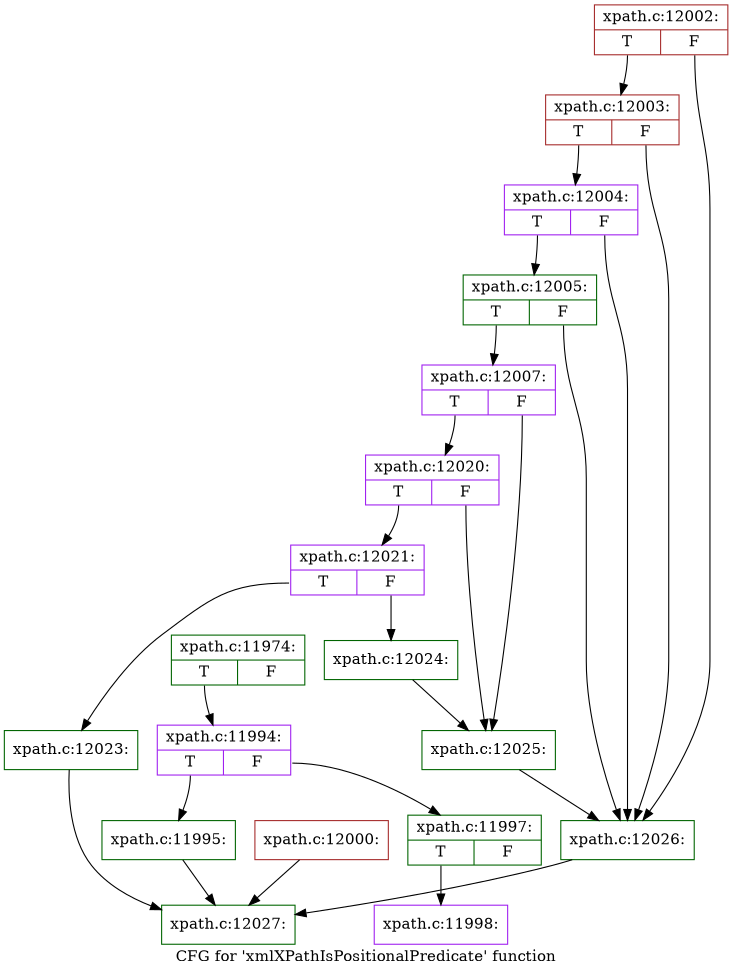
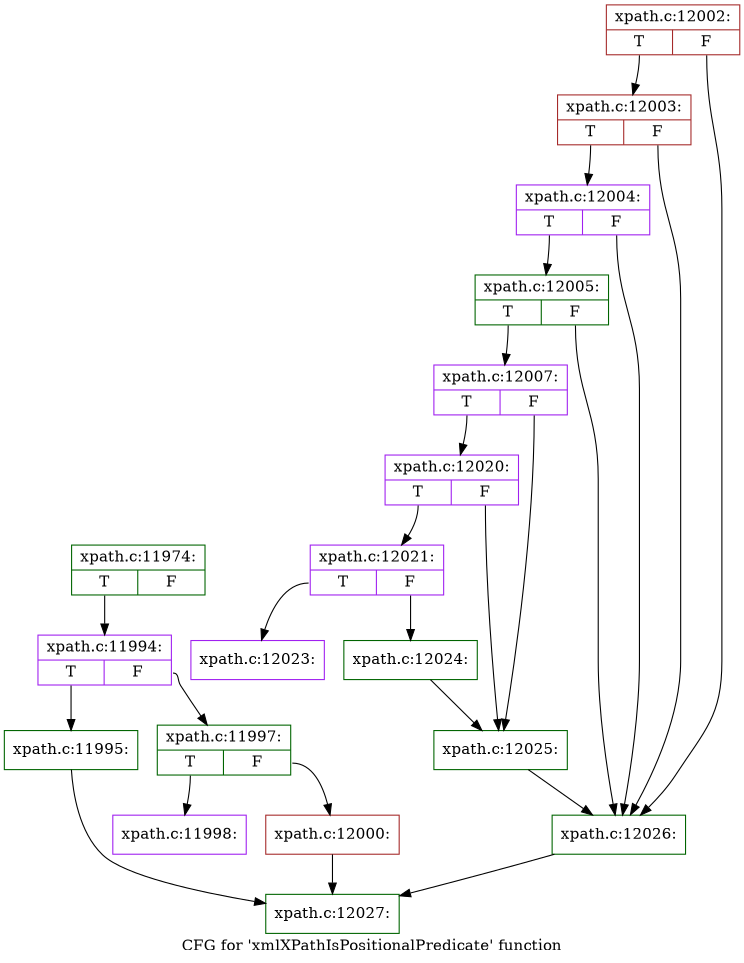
  digraph {
    label="CFG for 'xmlXPathIsPositionalPredicate' function"
    node [color=darkgreen shape=record]
    edge [tailport=s0]
    n1 [label="{xpath.c:11974:|{<s0>T|<s1>F}}"]
    n2 [color=purple label="{xpath.c:11994:|{<s0>T|<s1>F}}"]
    n3 [label="{xpath.c:11997:|{<s0>T|<s1>F}}"]
    n4 [label="{xpath.c:11995:}"]
    n5 [color=purple label="{xpath.c:11998:}"]
    n6 [color=brown label="{xpath.c:12000:}"]
    n7 [label="{xpath.c:12027:}"]
    n8 [color=brown label="{xpath.c:12002:|{<s0>T|<s1>F}}"]
    n9 [color=brown label="{xpath.c:12003:|{<s0>T|<s1>F}}"]
    n10 [label="{xpath.c:12026:}"]
    n11 [color=purple label="{xpath.c:12004:|{<s0>T|<s1>F}}"]
    n12 [label="{xpath.c:12005:|{<s0>T|<s1>F}}"]
    n13 [color=purple label="{xpath.c:12007:|{<s0>T|<s1>F}}"]
    n14 [color=purple label="{xpath.c:12020:|{<s0>T|<s1>F}}"]
    n15 [label="{xpath.c:12025:}"]
    n16 [color=purple label="{xpath.c:12021:|{<s0>T|<s1>F}}"]
-   n17 [label="{xpath.c:12023:}"]
+   n17 [color=purple label="{xpath.c:12023:}"]
    n18 [label="{xpath.c:12024:}"]
    n1 -> n2
    n2 -> n3 [tailport=s1]
    n2 -> n4
    n3 -> n5
+   n3 -> n6 [tailport=s1]
    n4 -> n7
    n6 -> n7
    n8 -> n9
    n8 -> n10 [tailport=s1]
    n9 -> n10 [tailport=s1]
    n9 -> n11
    n10 -> n7
    n11 -> n10 [tailport=s1]
    n11 -> n12
    n12 -> n10 [tailport=s1]
    n12 -> n13
    n13 -> n14
    n13 -> n15 [tailport=s1]
    n14 -> n15 [tailport=s1]
    n14 -> n16
    n15 -> n10
    n16 -> n17
    n16 -> n18 [tailport=s1]
-   n17 -> n7
    n18 -> n15
  }
